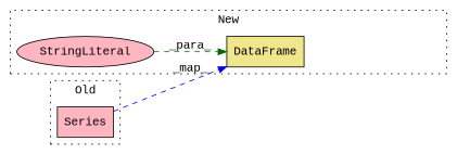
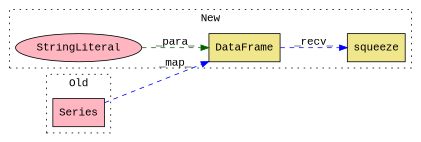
  digraph {
    fontname="Liberation Mono"
    rankdir=LR
    node [a=32 fillcolor=khaki fontname="Liberation Mono" shape=box style=filled]
    edge [color=blue fontname="Liberation Mono" style=dashed]
    n1 [l="10,1" label=DataFrame s="2668,2692"]
+   n2 [l="8,1" label=squeeze s="2694,2711"]
    n3 [a=45 fillcolor=lightpink l=9 label=StringLiteral s=2702 shape=ellipse]
    n4 [fillcolor=lightpink l="7,1" label=Series s="2668,2689"]
    subgraph cluster_1 {
      label=New
      style=dotted
      n1
+     n2
      n3
    }
    subgraph cluster_2 {
      label=Old
      style=dotted
      n4
    }
+   n1 -> n2 [label=_recv_]
    n3 -> n1 [color=darkgreen label=_para_]
    n4 -> n1 [label=_map_]
  }
